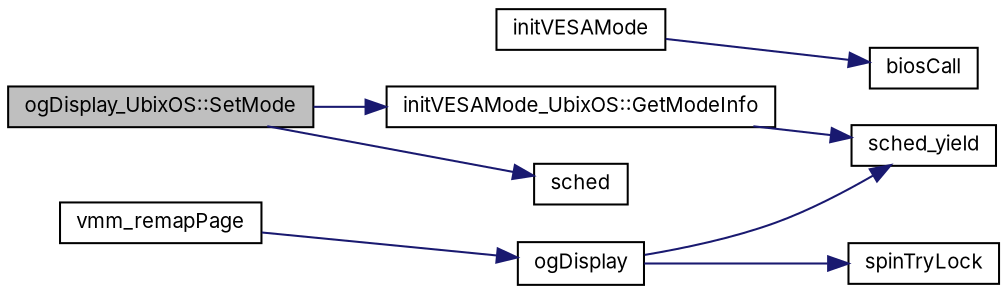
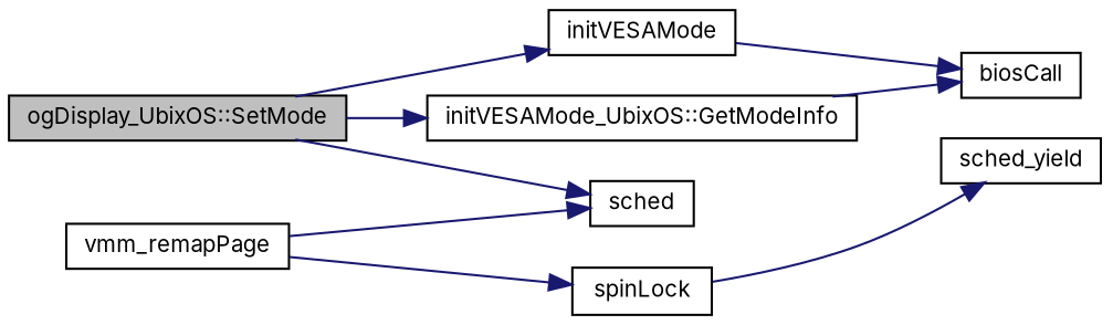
  digraph {
    fontname=Inter
    rankdir=LR
    node [color=black fillcolor=white fontname=Inter fontsize=10 shape=record style=filled]
    edge [color=midnightblue fontname=Inter fontsize=10 labelfontname=Helvetica labelfontsize=10 style=solid]
    n1 [fillcolor=grey75 fontcolor=black height=0.2 label="ogDisplay_UbixOS::SetMode" width=0.4]
    n2 [height=0.2 label="initVESAMode_UbixOS::GetModeInfo" width=0.4]
    n3 [height=0.2 label=initVESAMode width=0.4]
    n4 [height=0.2 label=sched width=0.4]
    n5 [height=0.2 label=biosCall width=0.4]
    n6 [height=0.2 label=vmm_remapPage width=0.4]
-   n7 [height=0.2 label=ogDisplay width=0.4]
+   n7 [height=0.2 label=spinLock width=0.4]
    n8 [height=0.2 label=sched_yield width=0.4]
-   n9 [height=0.2 label=spinTryLock width=0.4]
    n1 -> n2
+   n1 -> n3
    n1 -> n4
-   n2 -> n8
+   n2 -> n5
    n3 -> n5
+   n6 -> n4
    n6 -> n7
    n7 -> n8
-   n7 -> n9
  }
